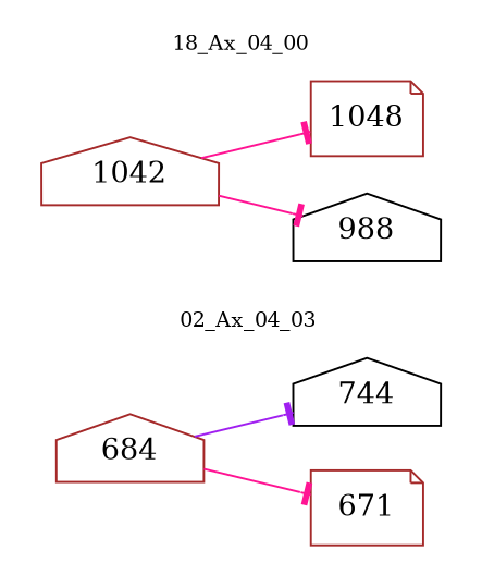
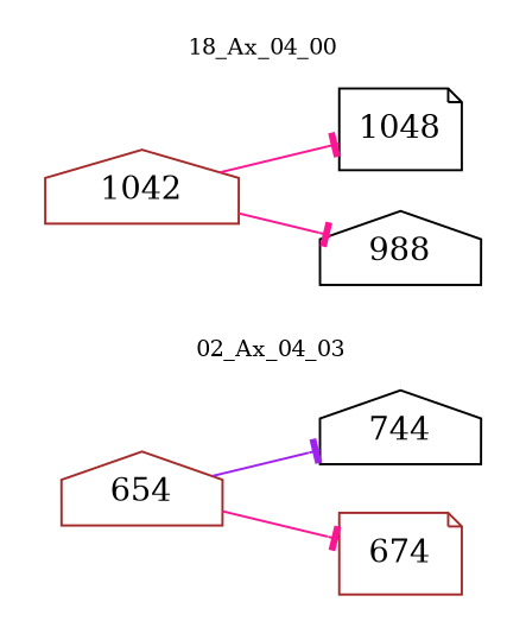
  digraph {
    rankdir=LR
    node [color=brown shape=house]
    edge [arrowhead=tee color=deeppink]
-   n1 [label=684]
-   n2 [label=671 shape=note]
+   n1 [label=654]
+   n2 [label=674 shape=note]
    n3 [color=black label=744]
    n4 [label=1042]
    n5 [color=black label=988]
-   n6 [label=1048 shape=note]
+   n6 [color=black label=1048 shape=note]
    subgraph cluster_1 {
      color=white
      fontsize=10
      label="02_Ax_04_03"
      n1
      n2
      n3
    }
    subgraph cluster_2 {
      color=white
      fontsize=10
      label="18_Ax_04_00"
      n4
      n5
      n6
    }
    n1 -> n2
    n1 -> n3 [color=purple]
    n4 -> n5
    n4 -> n6
  }
